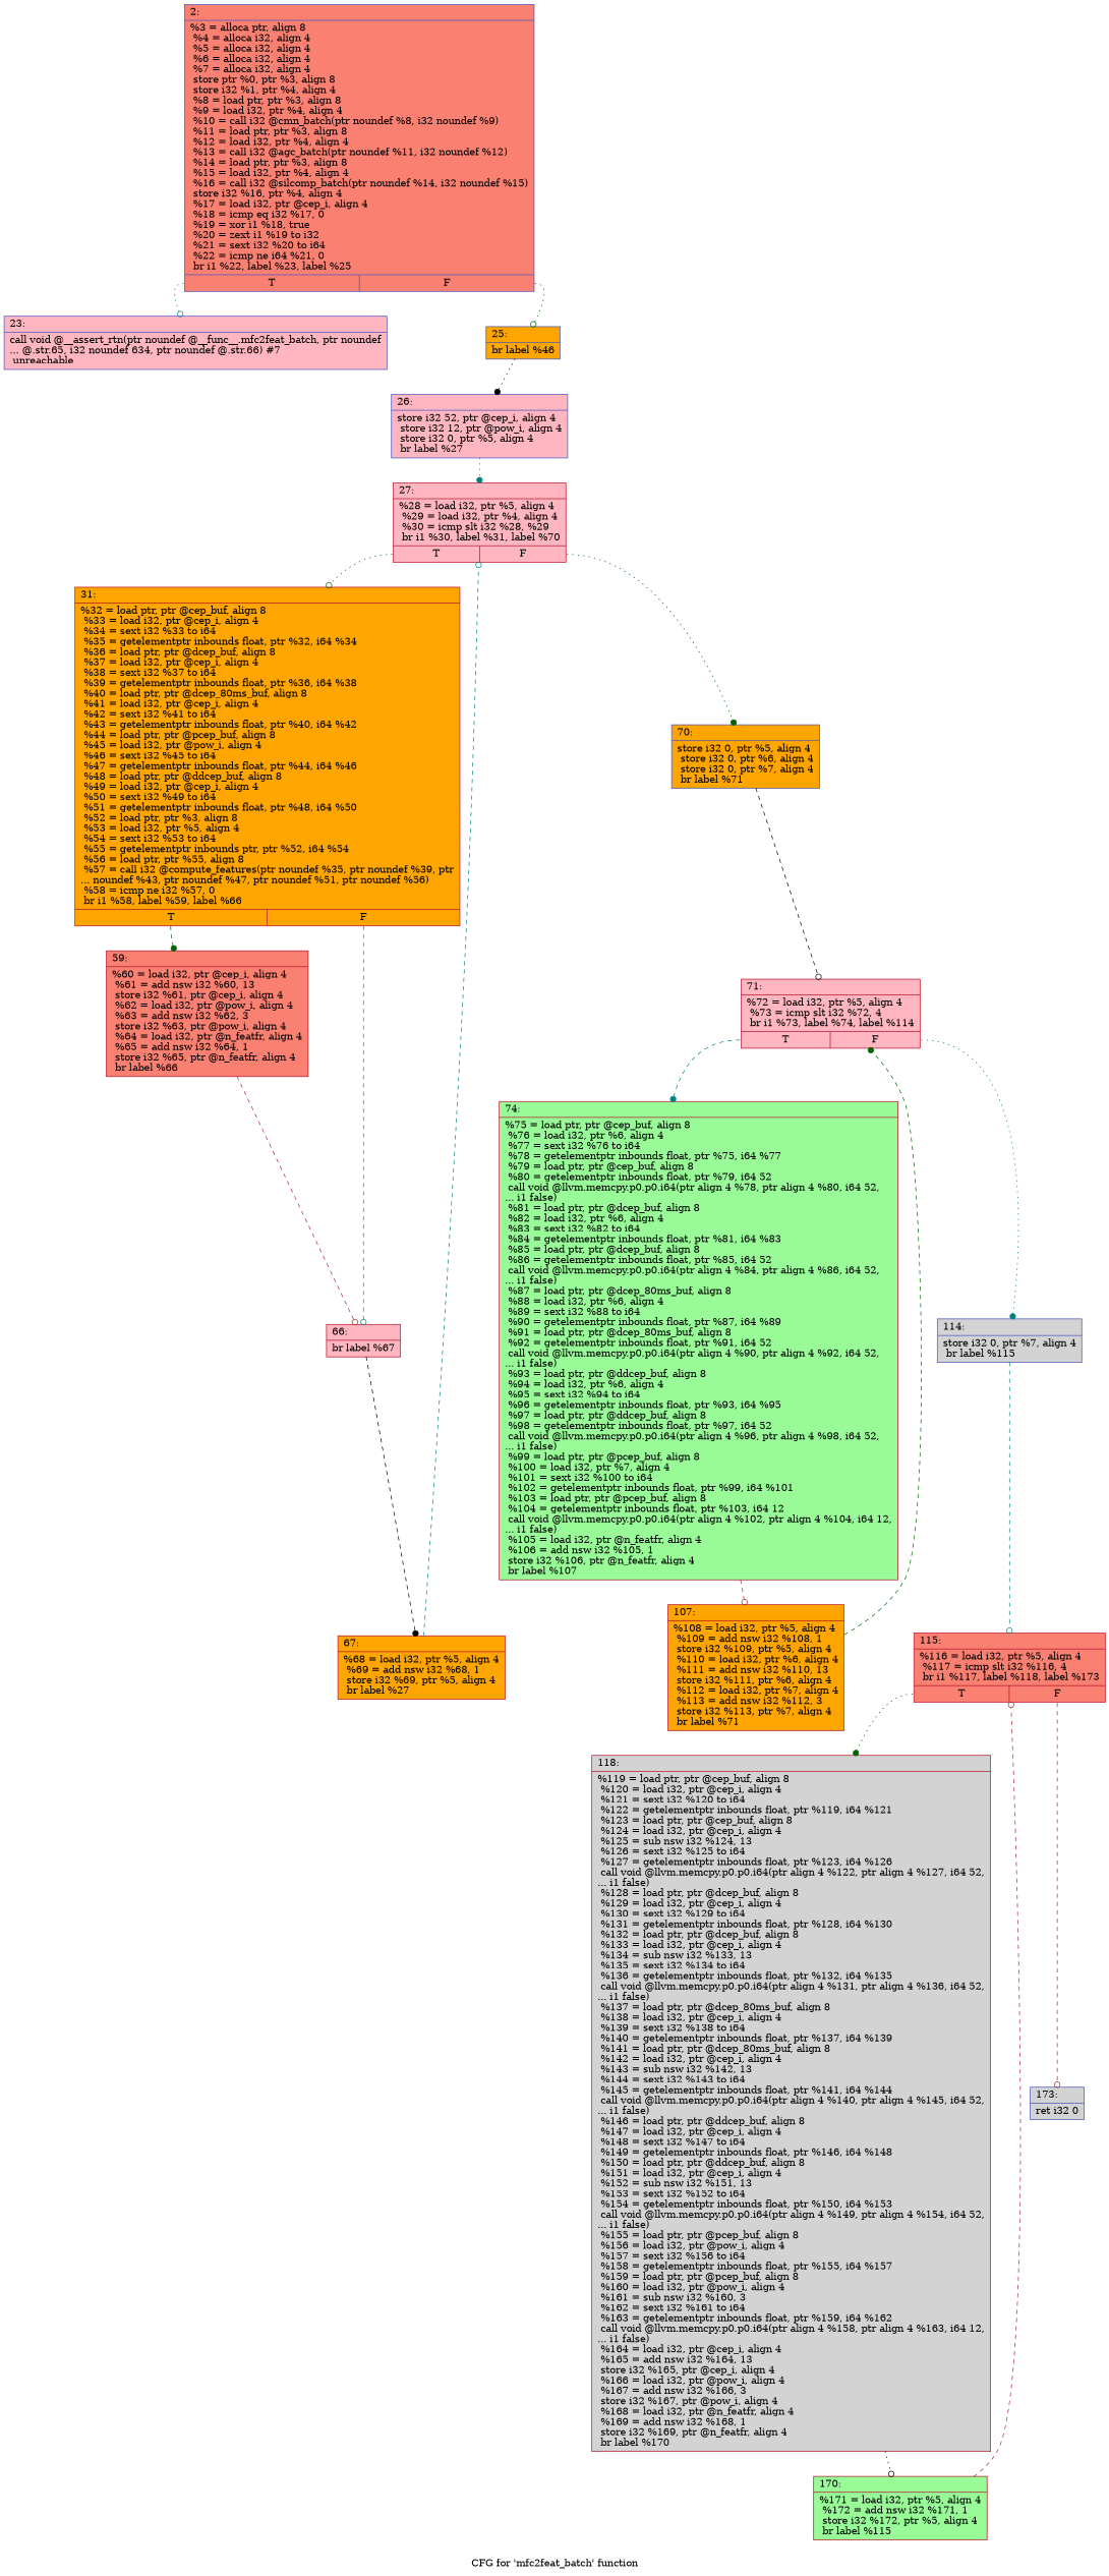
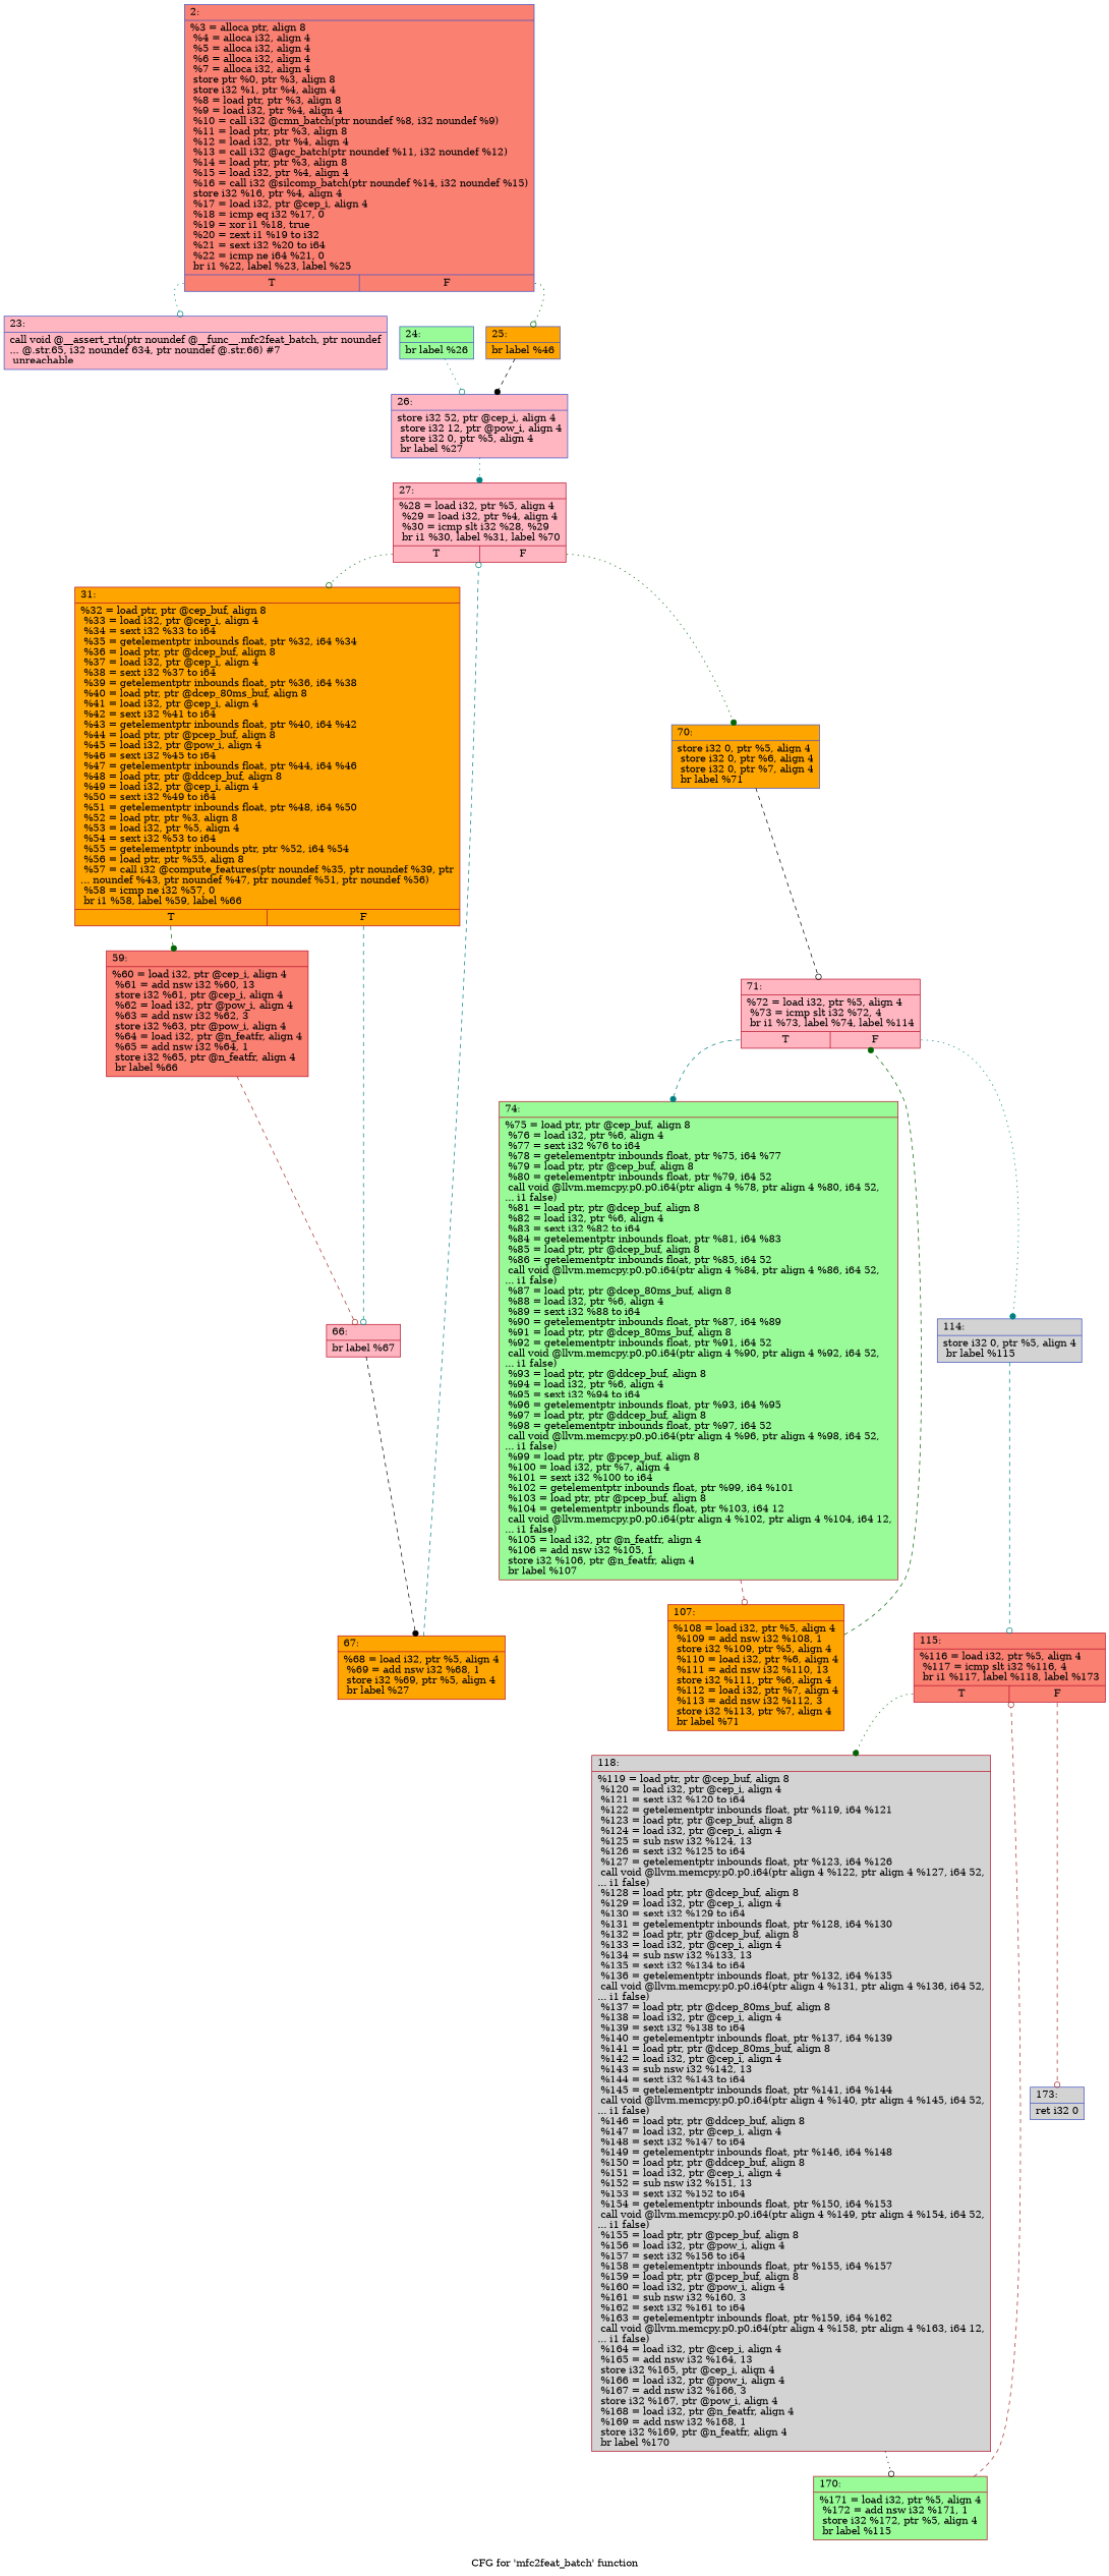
  digraph {
    fontname="DejaVu Serif"
    label="CFG for 'mfc2feat_batch' function"
    node [color="#b70d28ff" fillcolor=lightpink fontname="DejaVu Serif" shape=record style=filled]
    edge [arrowhead=odot color=teal fontname="DejaVu Serif" style=dashed]
    n1 [color="#3d50c3ff" fillcolor=salmon label="{2:\l|  %3 = alloca ptr, align 8\l  %4 = alloca i32, align 4\l  %5 = alloca i32, align 4\l  %6 = alloca i32, align 4\l  %7 = alloca i32, align 4\l  store ptr %0, ptr %3, align 8\l  store i32 %1, ptr %4, align 4\l  %8 = load ptr, ptr %3, align 8\l  %9 = load i32, ptr %4, align 4\l  %10 = call i32 @cmn_batch(ptr noundef %8, i32 noundef %9)\l  %11 = load ptr, ptr %3, align 8\l  %12 = load i32, ptr %4, align 4\l  %13 = call i32 @agc_batch(ptr noundef %11, i32 noundef %12)\l  %14 = load ptr, ptr %3, align 8\l  %15 = load i32, ptr %4, align 4\l  %16 = call i32 @silcomp_batch(ptr noundef %14, i32 noundef %15)\l  store i32 %16, ptr %4, align 4\l  %17 = load i32, ptr @cep_i, align 4\l  %18 = icmp eq i32 %17, 0\l  %19 = xor i1 %18, true\l  %20 = zext i1 %19 to i32\l  %21 = sext i32 %20 to i64\l  %22 = icmp ne i64 %21, 0\l  br i1 %22, label %23, label %25\l|{<s0>T|<s1>F}}"]
    n2 [color="#3d50c3ff" label="{23:\l|  call void @__assert_rtn(ptr noundef @__func__.mfc2feat_batch, ptr noundef\l... @.str.65, i32 noundef 634, ptr noundef @.str.66) #7\l  unreachable\l}"]
    n3 [color="#3d50c3ff" fillcolor=orange label="{25:\l|  br label %46\l}"]
    n4 [color="#3d50c3ff" label="{26:\l|  store i32 52, ptr @cep_i, align 4\l  store i32 12, ptr @pow_i, align 4\l  store i32 0, ptr %5, align 4\l  br label %27\l}"]
    n5 [label="{27:\l|  %28 = load i32, ptr %5, align 4\l  %29 = load i32, ptr %4, align 4\l  %30 = icmp slt i32 %28, %29\l  br i1 %30, label %31, label %70\l|{<s0>T|<s1>F}}"]
+   n6 [color="#3d50c3ff" fillcolor=palegreen label="{24:\l|  br label %26\l}"]
    n7 [fillcolor=orange label="{31:\l|  %32 = load ptr, ptr @cep_buf, align 8\l  %33 = load i32, ptr @cep_i, align 4\l  %34 = sext i32 %33 to i64\l  %35 = getelementptr inbounds float, ptr %32, i64 %34\l  %36 = load ptr, ptr @dcep_buf, align 8\l  %37 = load i32, ptr @cep_i, align 4\l  %38 = sext i32 %37 to i64\l  %39 = getelementptr inbounds float, ptr %36, i64 %38\l  %40 = load ptr, ptr @dcep_80ms_buf, align 8\l  %41 = load i32, ptr @cep_i, align 4\l  %42 = sext i32 %41 to i64\l  %43 = getelementptr inbounds float, ptr %40, i64 %42\l  %44 = load ptr, ptr @pcep_buf, align 8\l  %45 = load i32, ptr @pow_i, align 4\l  %46 = sext i32 %45 to i64\l  %47 = getelementptr inbounds float, ptr %44, i64 %46\l  %48 = load ptr, ptr @ddcep_buf, align 8\l  %49 = load i32, ptr @cep_i, align 4\l  %50 = sext i32 %49 to i64\l  %51 = getelementptr inbounds float, ptr %48, i64 %50\l  %52 = load ptr, ptr %3, align 8\l  %53 = load i32, ptr %5, align 4\l  %54 = sext i32 %53 to i64\l  %55 = getelementptr inbounds ptr, ptr %52, i64 %54\l  %56 = load ptr, ptr %55, align 8\l  %57 = call i32 @compute_features(ptr noundef %35, ptr noundef %39, ptr\l... noundef %43, ptr noundef %47, ptr noundef %51, ptr noundef %56)\l  %58 = icmp ne i32 %57, 0\l  br i1 %58, label %59, label %66\l|{<s0>T|<s1>F}}"]
    n8 [color="#3d50c3ff" fillcolor=orange label="{70:\l|  store i32 0, ptr %5, align 4\l  store i32 0, ptr %6, align 4\l  store i32 0, ptr %7, align 4\l  br label %71\l}"]
    n9 [fillcolor=salmon label="{59:\l|  %60 = load i32, ptr @cep_i, align 4\l  %61 = add nsw i32 %60, 13\l  store i32 %61, ptr @cep_i, align 4\l  %62 = load i32, ptr @pow_i, align 4\l  %63 = add nsw i32 %62, 3\l  store i32 %63, ptr @pow_i, align 4\l  %64 = load i32, ptr @n_featfr, align 4\l  %65 = add nsw i32 %64, 1\l  store i32 %65, ptr @n_featfr, align 4\l  br label %66\l}"]
    n10 [label="{66:\l|  br label %67\l}"]
    n11 [label="{71:\l|  %72 = load i32, ptr %5, align 4\l  %73 = icmp slt i32 %72, 4\l  br i1 %73, label %74, label %114\l|{<s0>T|<s1>F}}"]
    n12 [fillcolor=orange label="{67:\l|  %68 = load i32, ptr %5, align 4\l  %69 = add nsw i32 %68, 1\l  store i32 %69, ptr %5, align 4\l  br label %27\l}"]
    n13 [fillcolor=palegreen label="{74:\l|  %75 = load ptr, ptr @cep_buf, align 8\l  %76 = load i32, ptr %6, align 4\l  %77 = sext i32 %76 to i64\l  %78 = getelementptr inbounds float, ptr %75, i64 %77\l  %79 = load ptr, ptr @cep_buf, align 8\l  %80 = getelementptr inbounds float, ptr %79, i64 52\l  call void @llvm.memcpy.p0.p0.i64(ptr align 4 %78, ptr align 4 %80, i64 52,\l... i1 false)\l  %81 = load ptr, ptr @dcep_buf, align 8\l  %82 = load i32, ptr %6, align 4\l  %83 = sext i32 %82 to i64\l  %84 = getelementptr inbounds float, ptr %81, i64 %83\l  %85 = load ptr, ptr @dcep_buf, align 8\l  %86 = getelementptr inbounds float, ptr %85, i64 52\l  call void @llvm.memcpy.p0.p0.i64(ptr align 4 %84, ptr align 4 %86, i64 52,\l... i1 false)\l  %87 = load ptr, ptr @dcep_80ms_buf, align 8\l  %88 = load i32, ptr %6, align 4\l  %89 = sext i32 %88 to i64\l  %90 = getelementptr inbounds float, ptr %87, i64 %89\l  %91 = load ptr, ptr @dcep_80ms_buf, align 8\l  %92 = getelementptr inbounds float, ptr %91, i64 52\l  call void @llvm.memcpy.p0.p0.i64(ptr align 4 %90, ptr align 4 %92, i64 52,\l... i1 false)\l  %93 = load ptr, ptr @ddcep_buf, align 8\l  %94 = load i32, ptr %6, align 4\l  %95 = sext i32 %94 to i64\l  %96 = getelementptr inbounds float, ptr %93, i64 %95\l  %97 = load ptr, ptr @ddcep_buf, align 8\l  %98 = getelementptr inbounds float, ptr %97, i64 52\l  call void @llvm.memcpy.p0.p0.i64(ptr align 4 %96, ptr align 4 %98, i64 52,\l... i1 false)\l  %99 = load ptr, ptr @pcep_buf, align 8\l  %100 = load i32, ptr %7, align 4\l  %101 = sext i32 %100 to i64\l  %102 = getelementptr inbounds float, ptr %99, i64 %101\l  %103 = load ptr, ptr @pcep_buf, align 8\l  %104 = getelementptr inbounds float, ptr %103, i64 12\l  call void @llvm.memcpy.p0.p0.i64(ptr align 4 %102, ptr align 4 %104, i64 12,\l... i1 false)\l  %105 = load i32, ptr @n_featfr, align 4\l  %106 = add nsw i32 %105, 1\l  store i32 %106, ptr @n_featfr, align 4\l  br label %107\l}"]
-   n14 [color="#3d50c3ff" fillcolor=lightgrey label="{114:\l|  store i32 0, ptr %7, align 4\l  br label %115\l}"]
+   n14 [color="#3d50c3ff" fillcolor=lightgrey label="{114:\l|  store i32 0, ptr %5, align 4\l  br label %115\l}"]
    n15 [fillcolor=orange label="{107:\l|  %108 = load i32, ptr %5, align 4\l  %109 = add nsw i32 %108, 1\l  store i32 %109, ptr %5, align 4\l  %110 = load i32, ptr %6, align 4\l  %111 = add nsw i32 %110, 13\l  store i32 %111, ptr %6, align 4\l  %112 = load i32, ptr %7, align 4\l  %113 = add nsw i32 %112, 3\l  store i32 %113, ptr %7, align 4\l  br label %71\l}"]
    n16 [fillcolor=salmon label="{115:\l|  %116 = load i32, ptr %5, align 4\l  %117 = icmp slt i32 %116, 4\l  br i1 %117, label %118, label %173\l|{<s0>T|<s1>F}}"]
    n17 [fillcolor=lightgrey label="{118:\l|  %119 = load ptr, ptr @cep_buf, align 8\l  %120 = load i32, ptr @cep_i, align 4\l  %121 = sext i32 %120 to i64\l  %122 = getelementptr inbounds float, ptr %119, i64 %121\l  %123 = load ptr, ptr @cep_buf, align 8\l  %124 = load i32, ptr @cep_i, align 4\l  %125 = sub nsw i32 %124, 13\l  %126 = sext i32 %125 to i64\l  %127 = getelementptr inbounds float, ptr %123, i64 %126\l  call void @llvm.memcpy.p0.p0.i64(ptr align 4 %122, ptr align 4 %127, i64 52,\l... i1 false)\l  %128 = load ptr, ptr @dcep_buf, align 8\l  %129 = load i32, ptr @cep_i, align 4\l  %130 = sext i32 %129 to i64\l  %131 = getelementptr inbounds float, ptr %128, i64 %130\l  %132 = load ptr, ptr @dcep_buf, align 8\l  %133 = load i32, ptr @cep_i, align 4\l  %134 = sub nsw i32 %133, 13\l  %135 = sext i32 %134 to i64\l  %136 = getelementptr inbounds float, ptr %132, i64 %135\l  call void @llvm.memcpy.p0.p0.i64(ptr align 4 %131, ptr align 4 %136, i64 52,\l... i1 false)\l  %137 = load ptr, ptr @dcep_80ms_buf, align 8\l  %138 = load i32, ptr @cep_i, align 4\l  %139 = sext i32 %138 to i64\l  %140 = getelementptr inbounds float, ptr %137, i64 %139\l  %141 = load ptr, ptr @dcep_80ms_buf, align 8\l  %142 = load i32, ptr @cep_i, align 4\l  %143 = sub nsw i32 %142, 13\l  %144 = sext i32 %143 to i64\l  %145 = getelementptr inbounds float, ptr %141, i64 %144\l  call void @llvm.memcpy.p0.p0.i64(ptr align 4 %140, ptr align 4 %145, i64 52,\l... i1 false)\l  %146 = load ptr, ptr @ddcep_buf, align 8\l  %147 = load i32, ptr @cep_i, align 4\l  %148 = sext i32 %147 to i64\l  %149 = getelementptr inbounds float, ptr %146, i64 %148\l  %150 = load ptr, ptr @ddcep_buf, align 8\l  %151 = load i32, ptr @cep_i, align 4\l  %152 = sub nsw i32 %151, 13\l  %153 = sext i32 %152 to i64\l  %154 = getelementptr inbounds float, ptr %150, i64 %153\l  call void @llvm.memcpy.p0.p0.i64(ptr align 4 %149, ptr align 4 %154, i64 52,\l... i1 false)\l  %155 = load ptr, ptr @pcep_buf, align 8\l  %156 = load i32, ptr @pow_i, align 4\l  %157 = sext i32 %156 to i64\l  %158 = getelementptr inbounds float, ptr %155, i64 %157\l  %159 = load ptr, ptr @pcep_buf, align 8\l  %160 = load i32, ptr @pow_i, align 4\l  %161 = sub nsw i32 %160, 3\l  %162 = sext i32 %161 to i64\l  %163 = getelementptr inbounds float, ptr %159, i64 %162\l  call void @llvm.memcpy.p0.p0.i64(ptr align 4 %158, ptr align 4 %163, i64 12,\l... i1 false)\l  %164 = load i32, ptr @cep_i, align 4\l  %165 = add nsw i32 %164, 13\l  store i32 %165, ptr @cep_i, align 4\l  %166 = load i32, ptr @pow_i, align 4\l  %167 = add nsw i32 %166, 3\l  store i32 %167, ptr @pow_i, align 4\l  %168 = load i32, ptr @n_featfr, align 4\l  %169 = add nsw i32 %168, 1\l  store i32 %169, ptr @n_featfr, align 4\l  br label %170\l}"]
    n18 [color="#3d50c3ff" fillcolor=lightgrey label="{173:\l|  ret i32 0\l}"]
    n19 [fillcolor=palegreen label="{170:\l|  %171 = load i32, ptr %5, align 4\l  %172 = add nsw i32 %171, 1\l  store i32 %172, ptr %5, align 4\l  br label %115\l}"]
    n1 -> n2 [style=dotted tailport=s0]
    n1 -> n3 [color=darkgreen style=dotted tailport=s1]
-   n3 -> n4 [arrowhead=dot color=black style=dotted]
+   n3 -> n4 [arrowhead=dot color=black]
    n4 -> n5 [arrowhead=dot style=dotted]
    n5 -> n7 [color=darkgreen style=dotted tailport=s0]
    n5 -> n8 [arrowhead=dot color=darkgreen style=dotted tailport=s1]
+   n6 -> n4 [style=dotted]
    n7 -> n9 [arrowhead=dot color=darkgreen tailport=s0]
    n7 -> n10 [tailport=s1]
    n8 -> n11 [color=black]
    n9 -> n10 [color=brown]
    n10 -> n12 [arrowhead=dot color=black]
    n11 -> n13 [arrowhead=dot tailport=s0]
    n11 -> n14 [arrowhead=dot style=dotted tailport=s1]
    n12 -> n5
    n13 -> n15 [color=brown]
    n14 -> n16
    n15 -> n11 [arrowhead=dot color=darkgreen]
    n16 -> n17 [arrowhead=dot color=darkgreen style=dotted tailport=s0]
    n16 -> n18 [color=brown tailport=s1]
    n17 -> n19 [color=black style=dotted]
    n19 -> n16 [color=brown]
  }
